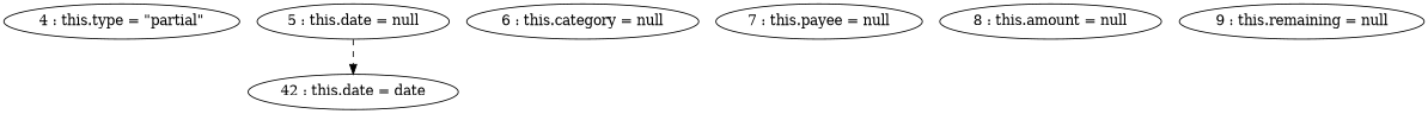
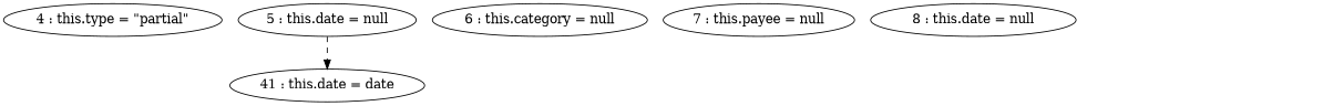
  digraph {
    "4 : this.type = \"partial\""
    "5 : this.date = null"
-   "42 : this.date = date"
+   "42 : this.date = date" [label="41 : this.date = date"]
    "6 : this.category = null"
    "7 : this.payee = null"
-   "8 : this.amount = null"
-   "9 : this.remaining = null"
+   "8 : this.amount = null" [label="8 : this.date = null"]
    "5 : this.date = null" -> "42 : this.date = date" [style=dashed]
  }
